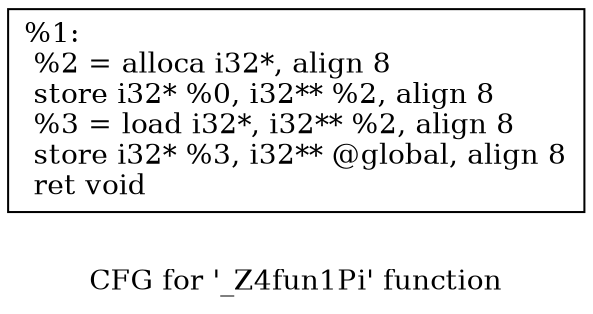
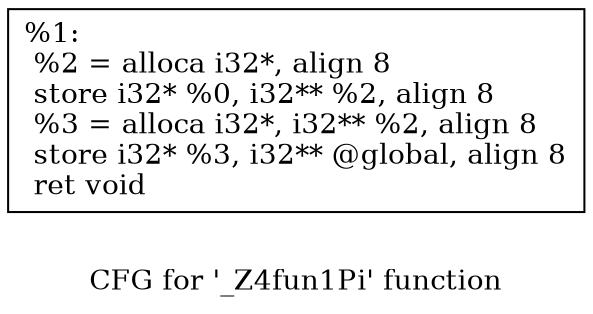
  digraph {
    label="CFG for '_Z4fun1Pi' function"
-   n1 [label="{%1:\l  %2 = alloca i32*, align 8\l  store i32* %0, i32** %2, align 8\l  %3 = load i32*, i32** %2, align 8\l  store i32* %3, i32** @global, align 8\l  ret void\l}" shape=record]
+   n1 [label="{%1:\l  %2 = alloca i32*, align 8\l  store i32* %0, i32** %2, align 8\l  %3 = alloca i32*, i32** %2, align 8\l  store i32* %3, i32** @global, align 8\l  ret void\l}" shape=record]
  }
